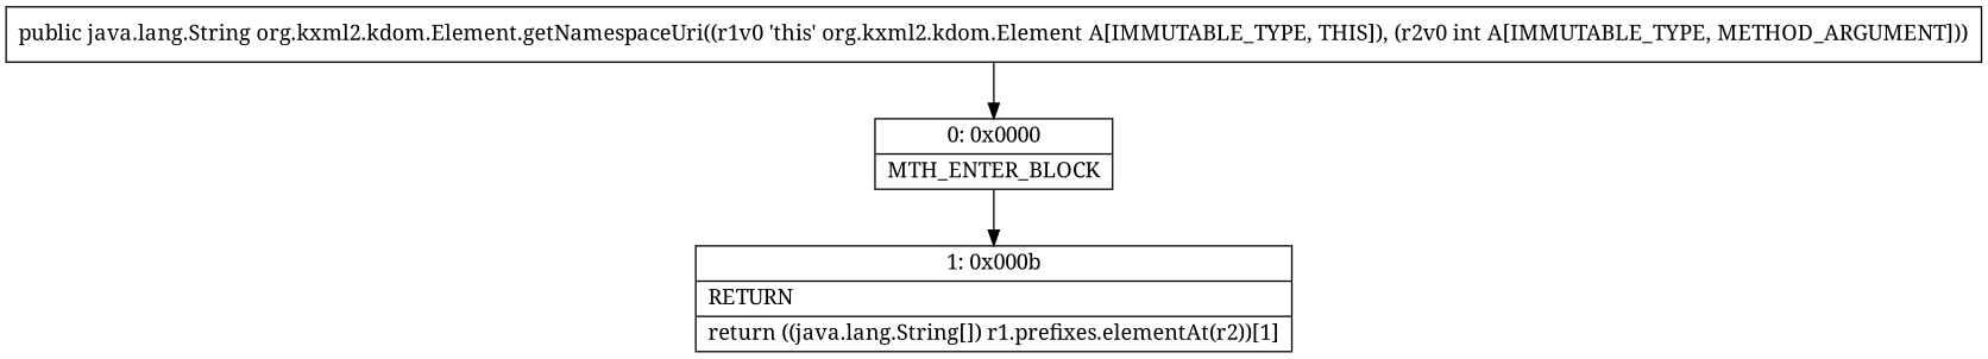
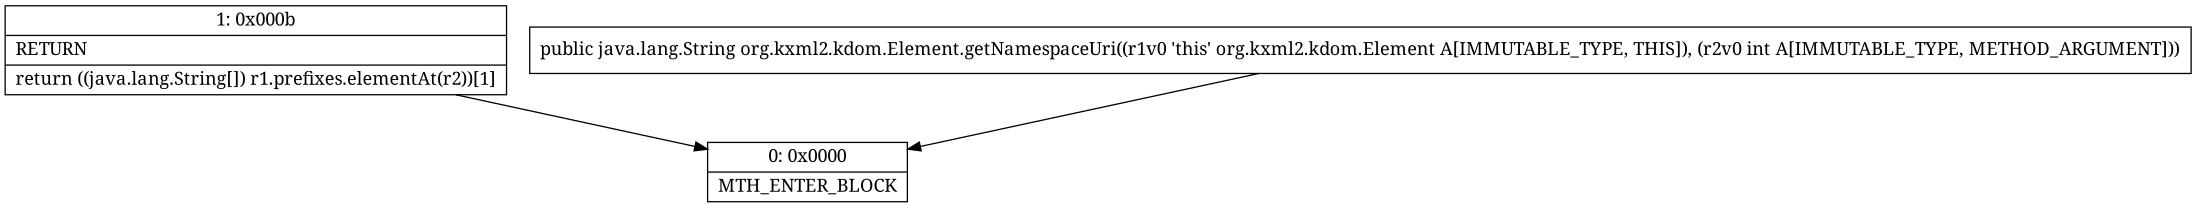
  digraph {
    fontname="Noto Serif"
    node [shape=record fontname="Noto Serif"]
    edge [fontname="Noto Serif"]
    n1 [label="{0\:\ 0x0000|MTH_ENTER_BLOCK\l}"]
    n2 [label="{1\:\ 0x000b|RETURN\l|return ((java.lang.String[]) r1.prefixes.elementAt(r2))[1]\l}"]
    n3 [label="{public java.lang.String org.kxml2.kdom.Element.getNamespaceUri((r1v0 'this' org.kxml2.kdom.Element A[IMMUTABLE_TYPE, THIS]), (r2v0 int A[IMMUTABLE_TYPE, METHOD_ARGUMENT])) }"]
-   n1 -> n2
+   n2 -> n1
    n3 -> n1
  }
